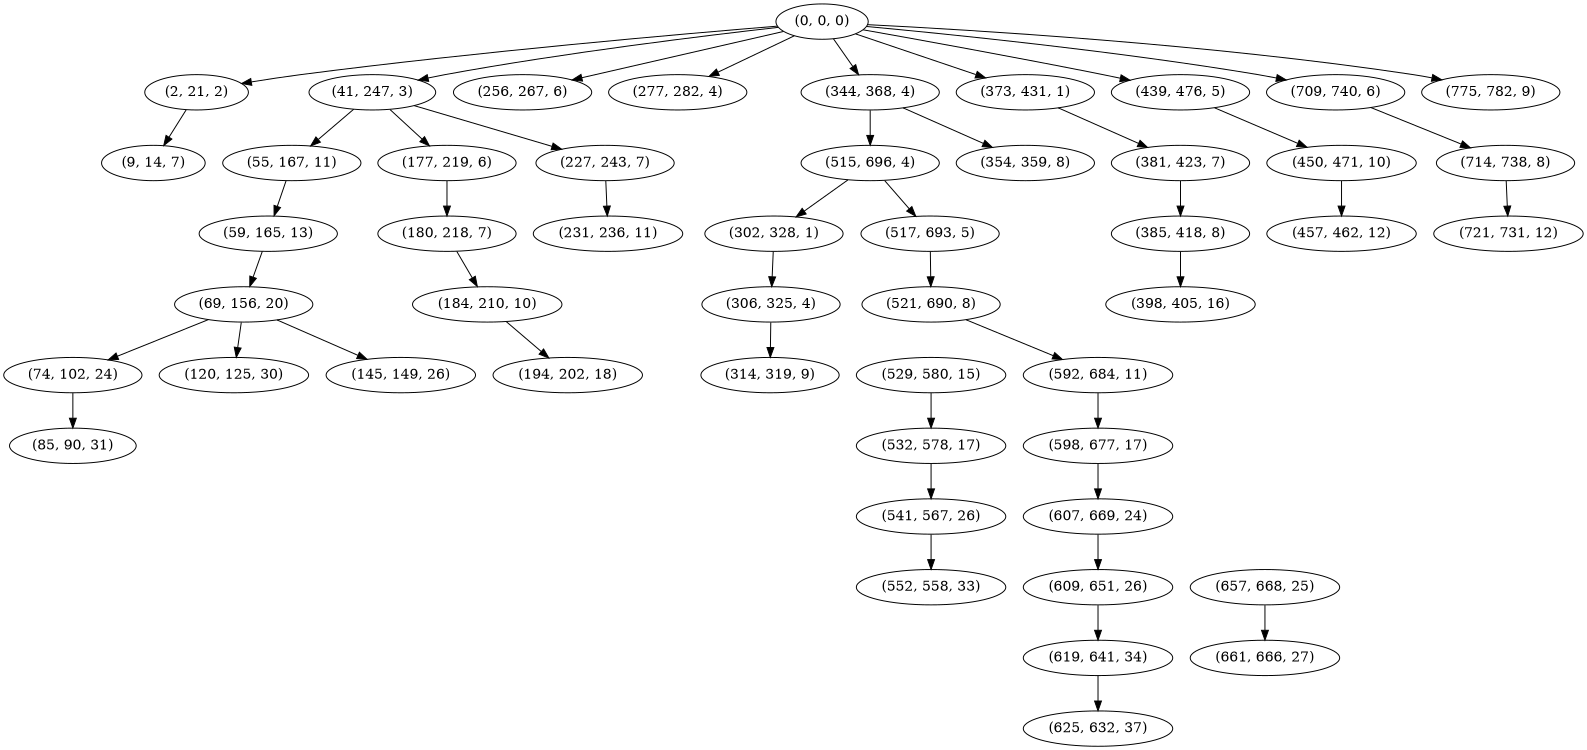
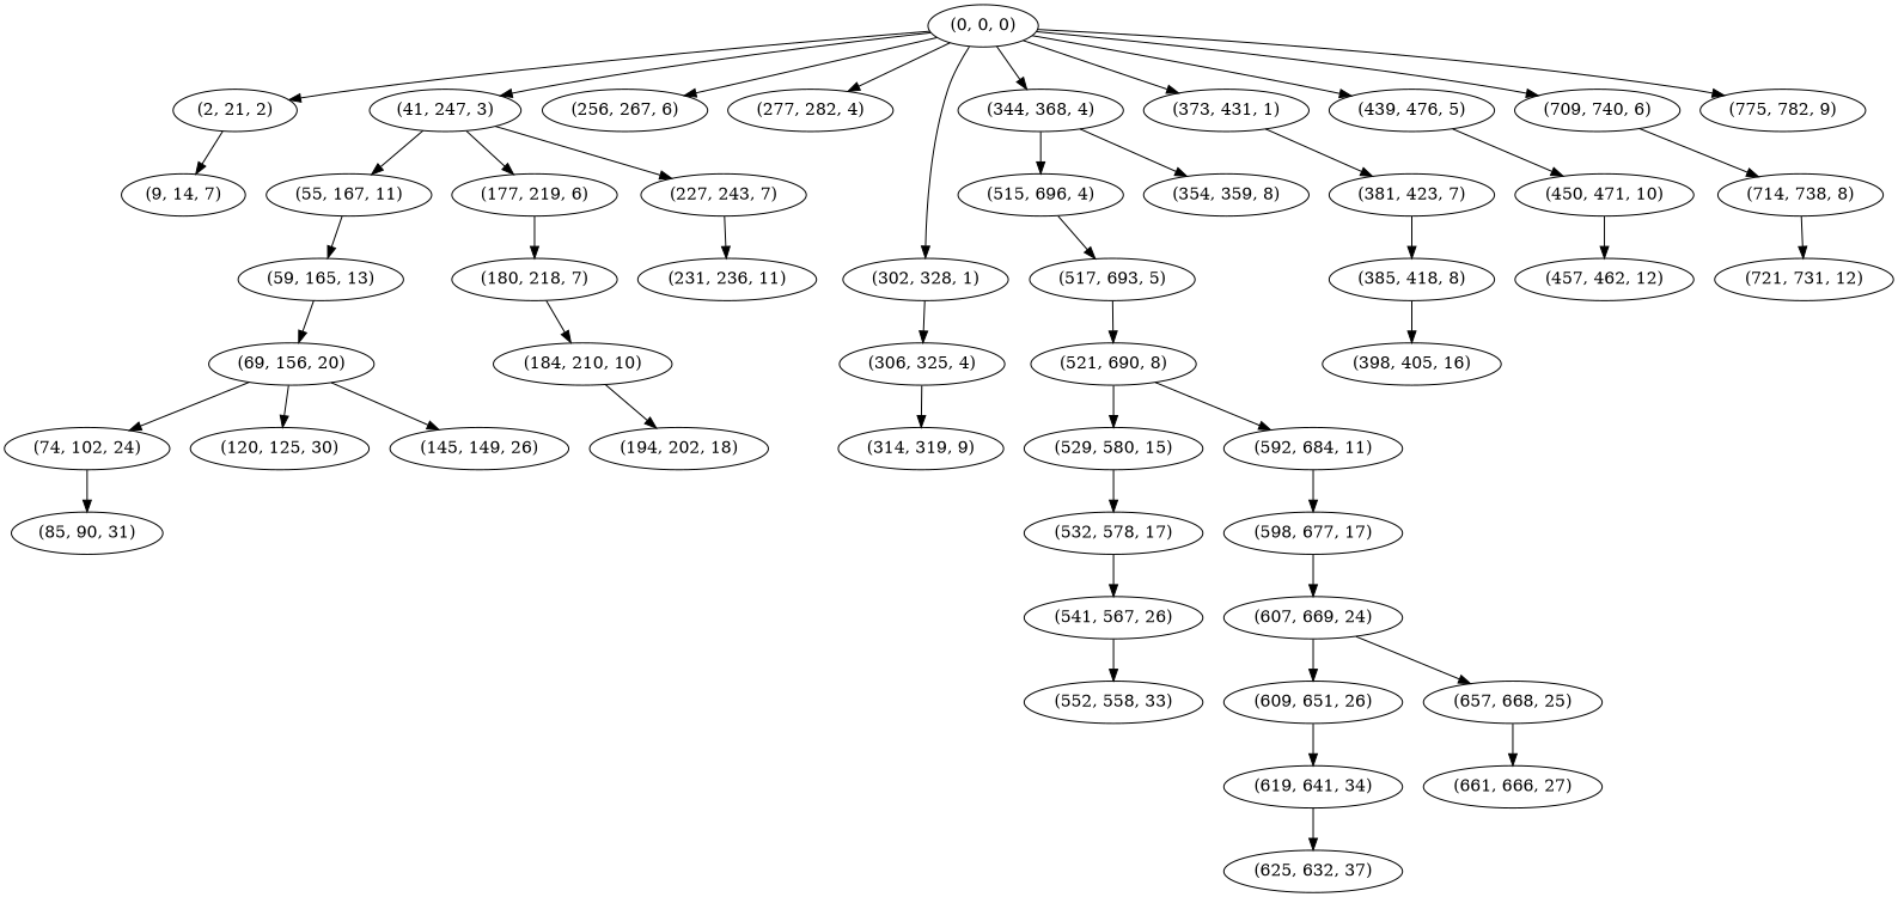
  digraph {
    "(0, 0, 0)"
    "(2, 21, 2)"
    "(41, 247, 3)"
    "(256, 267, 6)"
    "(277, 282, 4)"
    "(302, 328, 1)"
    "(344, 368, 4)"
    "(373, 431, 1)"
    "(439, 476, 5)"
    "(709, 740, 6)"
    "(775, 782, 9)"
    "(9, 14, 7)"
    "(55, 167, 11)"
    "(177, 219, 6)"
    "(227, 243, 7)"
    "(306, 325, 4)"
    "(515, 696, 4)"
    "(354, 359, 8)"
    "(381, 423, 7)"
    "(450, 471, 10)"
    "(517, 693, 5)"
    "(714, 738, 8)"
    "(59, 165, 13)"
    "(180, 218, 7)"
    "(231, 236, 11)"
    "(69, 156, 20)"
    "(74, 102, 24)"
    "(120, 125, 30)"
    "(145, 149, 26)"
    "(85, 90, 31)"
    "(184, 210, 10)"
    "(194, 202, 18)"
    "(314, 319, 9)"
    "(385, 418, 8)"
    "(398, 405, 16)"
    "(457, 462, 12)"
    "(521, 690, 8)"
    "(529, 580, 15)"
    "(592, 684, 11)"
    "(532, 578, 17)"
    "(598, 677, 17)"
    "(541, 567, 26)"
    "(552, 558, 33)"
    "(607, 669, 24)"
    "(609, 651, 26)"
    "(657, 668, 25)"
    "(619, 641, 34)"
    "(661, 666, 27)"
    "(625, 632, 37)"
    "(721, 731, 12)"
    "(0, 0, 0)" -> "(2, 21, 2)"
    "(0, 0, 0)" -> "(41, 247, 3)"
    "(0, 0, 0)" -> "(256, 267, 6)"
    "(0, 0, 0)" -> "(277, 282, 4)"
-   "(515, 696, 4)" -> "(302, 328, 1)"
+   "(0, 0, 0)" -> "(302, 328, 1)"
    "(0, 0, 0)" -> "(344, 368, 4)"
    "(0, 0, 0)" -> "(373, 431, 1)"
    "(0, 0, 0)" -> "(439, 476, 5)"
    "(0, 0, 0)" -> "(709, 740, 6)"
    "(0, 0, 0)" -> "(775, 782, 9)"
    "(2, 21, 2)" -> "(9, 14, 7)"
    "(41, 247, 3)" -> "(55, 167, 11)"
    "(41, 247, 3)" -> "(177, 219, 6)"
    "(41, 247, 3)" -> "(227, 243, 7)"
    "(302, 328, 1)" -> "(306, 325, 4)"
    "(344, 368, 4)" -> "(515, 696, 4)"
    "(344, 368, 4)" -> "(354, 359, 8)"
    "(373, 431, 1)" -> "(381, 423, 7)"
    "(439, 476, 5)" -> "(450, 471, 10)"
    "(709, 740, 6)" -> "(714, 738, 8)"
    "(55, 167, 11)" -> "(59, 165, 13)"
    "(177, 219, 6)" -> "(180, 218, 7)"
    "(227, 243, 7)" -> "(231, 236, 11)"
    "(306, 325, 4)" -> "(314, 319, 9)"
    "(515, 696, 4)" -> "(517, 693, 5)"
    "(381, 423, 7)" -> "(385, 418, 8)"
    "(450, 471, 10)" -> "(457, 462, 12)"
    "(517, 693, 5)" -> "(521, 690, 8)"
    "(714, 738, 8)" -> "(721, 731, 12)"
    "(59, 165, 13)" -> "(69, 156, 20)"
    "(180, 218, 7)" -> "(184, 210, 10)"
    "(69, 156, 20)" -> "(74, 102, 24)"
    "(69, 156, 20)" -> "(120, 125, 30)"
    "(69, 156, 20)" -> "(145, 149, 26)"
    "(74, 102, 24)" -> "(85, 90, 31)"
    "(184, 210, 10)" -> "(194, 202, 18)"
    "(385, 418, 8)" -> "(398, 405, 16)"
+   "(521, 690, 8)" -> "(529, 580, 15)"
    "(521, 690, 8)" -> "(592, 684, 11)"
    "(529, 580, 15)" -> "(532, 578, 17)"
    "(592, 684, 11)" -> "(598, 677, 17)"
    "(532, 578, 17)" -> "(541, 567, 26)"
    "(598, 677, 17)" -> "(607, 669, 24)"
    "(541, 567, 26)" -> "(552, 558, 33)"
    "(607, 669, 24)" -> "(609, 651, 26)"
+   "(607, 669, 24)" -> "(657, 668, 25)"
    "(609, 651, 26)" -> "(619, 641, 34)"
    "(657, 668, 25)" -> "(661, 666, 27)"
    "(619, 641, 34)" -> "(625, 632, 37)"
  }
